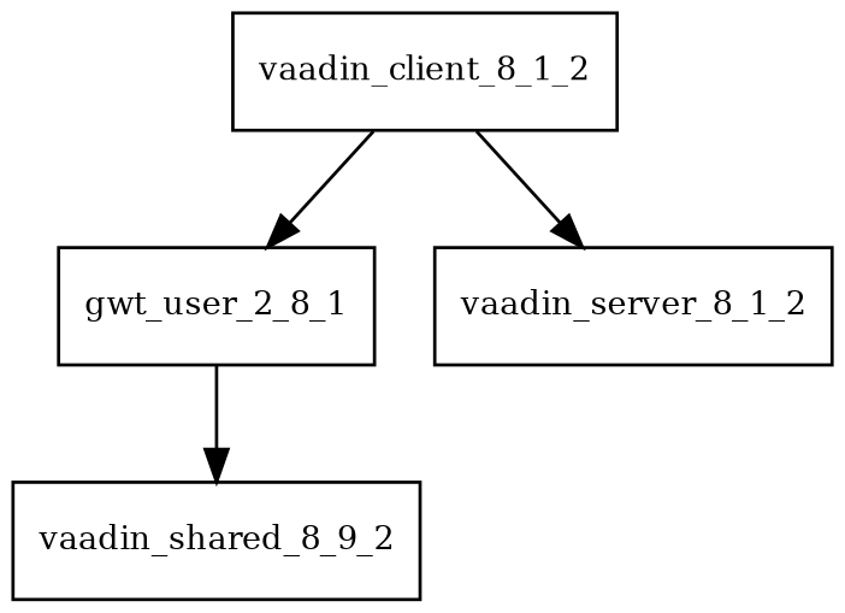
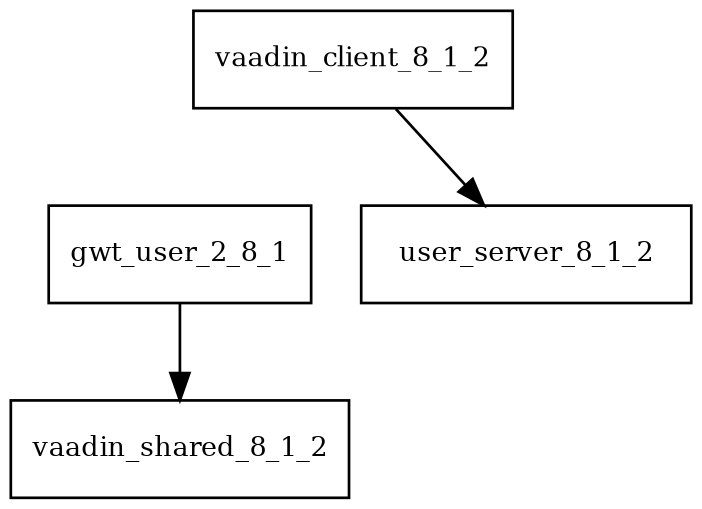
  digraph {
    node [fontsize=10.0 shape=box]
    vaadin_client_8_1_2
    gwt_user_2_8_1
-   vaadin_server_8_1_2
-   vaadin_shared_8_1_2 [label=vaadin_shared_8_9_2]
-   vaadin_client_8_1_2 -> gwt_user_2_8_1
+   vaadin_server_8_1_2 [label=user_server_8_1_2]
+   vaadin_shared_8_1_2
    vaadin_client_8_1_2 -> vaadin_server_8_1_2
    gwt_user_2_8_1 -> vaadin_shared_8_1_2
  }
